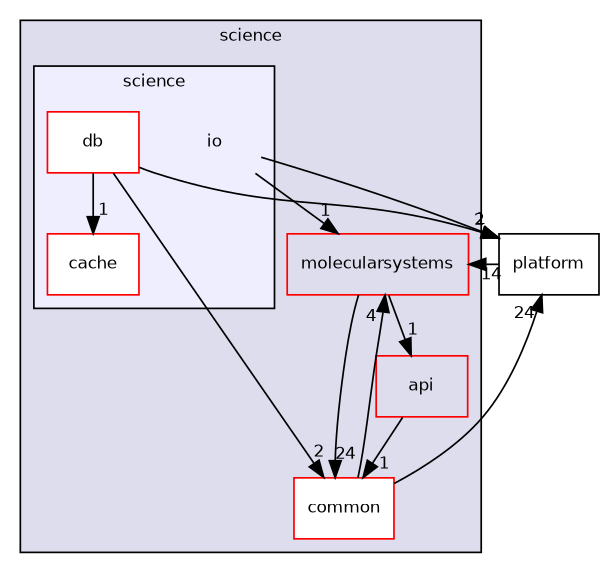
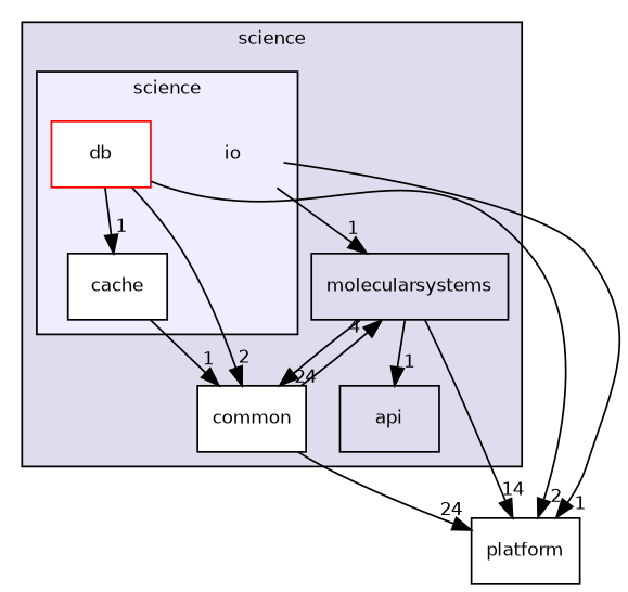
  digraph {
    compound=true
    node [fontname=Helvetica fontsize=10 shape=box fillcolor=white style=filled]
    edge [headlabel=1 labeldistance=1.5 labelfontname=Helvetica labelfontsize=10]
    n1 [label=io shape=plaintext fillcolor="" style=""]
-   n2 [label=cache color=red]
+   n2 [label=cache]
    n3 [color=red label=db]
-   n4 [label=molecularsystems color=red fillcolor="" style=""]
-   n5 [color=red label=common]
-   n6 [label=api color=red fillcolor="" style=""]
+   n4 [label=molecularsystems fillcolor="" style=""]
+   n5 [color=black label=common]
+   n6 [label=api fillcolor="" style=""]
    n7 [color=black label=platform]
    subgraph cluster_1 {
      bgcolor="#ddddee"
      fontname=Helvetica
      fontsize=10
      label=science
      pencolor=black
      n4
      n5
      n6
      subgraph cluster_2 {
        bgcolor="#eeeeff"
        fontname=Helvetica
        fontsize=10
        label=science
        pencolor=black
        n1
        n2
        n3
      }
    }
    n1 -> n4
    n1 -> n7
-   n6 -> n5
+   n2 -> n5
    n3 -> n2
    n3 -> n5 [headlabel=2]
    n3 -> n7 [headlabel=2]
    n4 -> n5 [headlabel=24]
    n4 -> n6
-   n7 -> n4 [headlabel=14]
+   n4 -> n7 [headlabel=14]
    n5 -> n4 [headlabel=4]
    n5 -> n7 [headlabel=24]
  }
